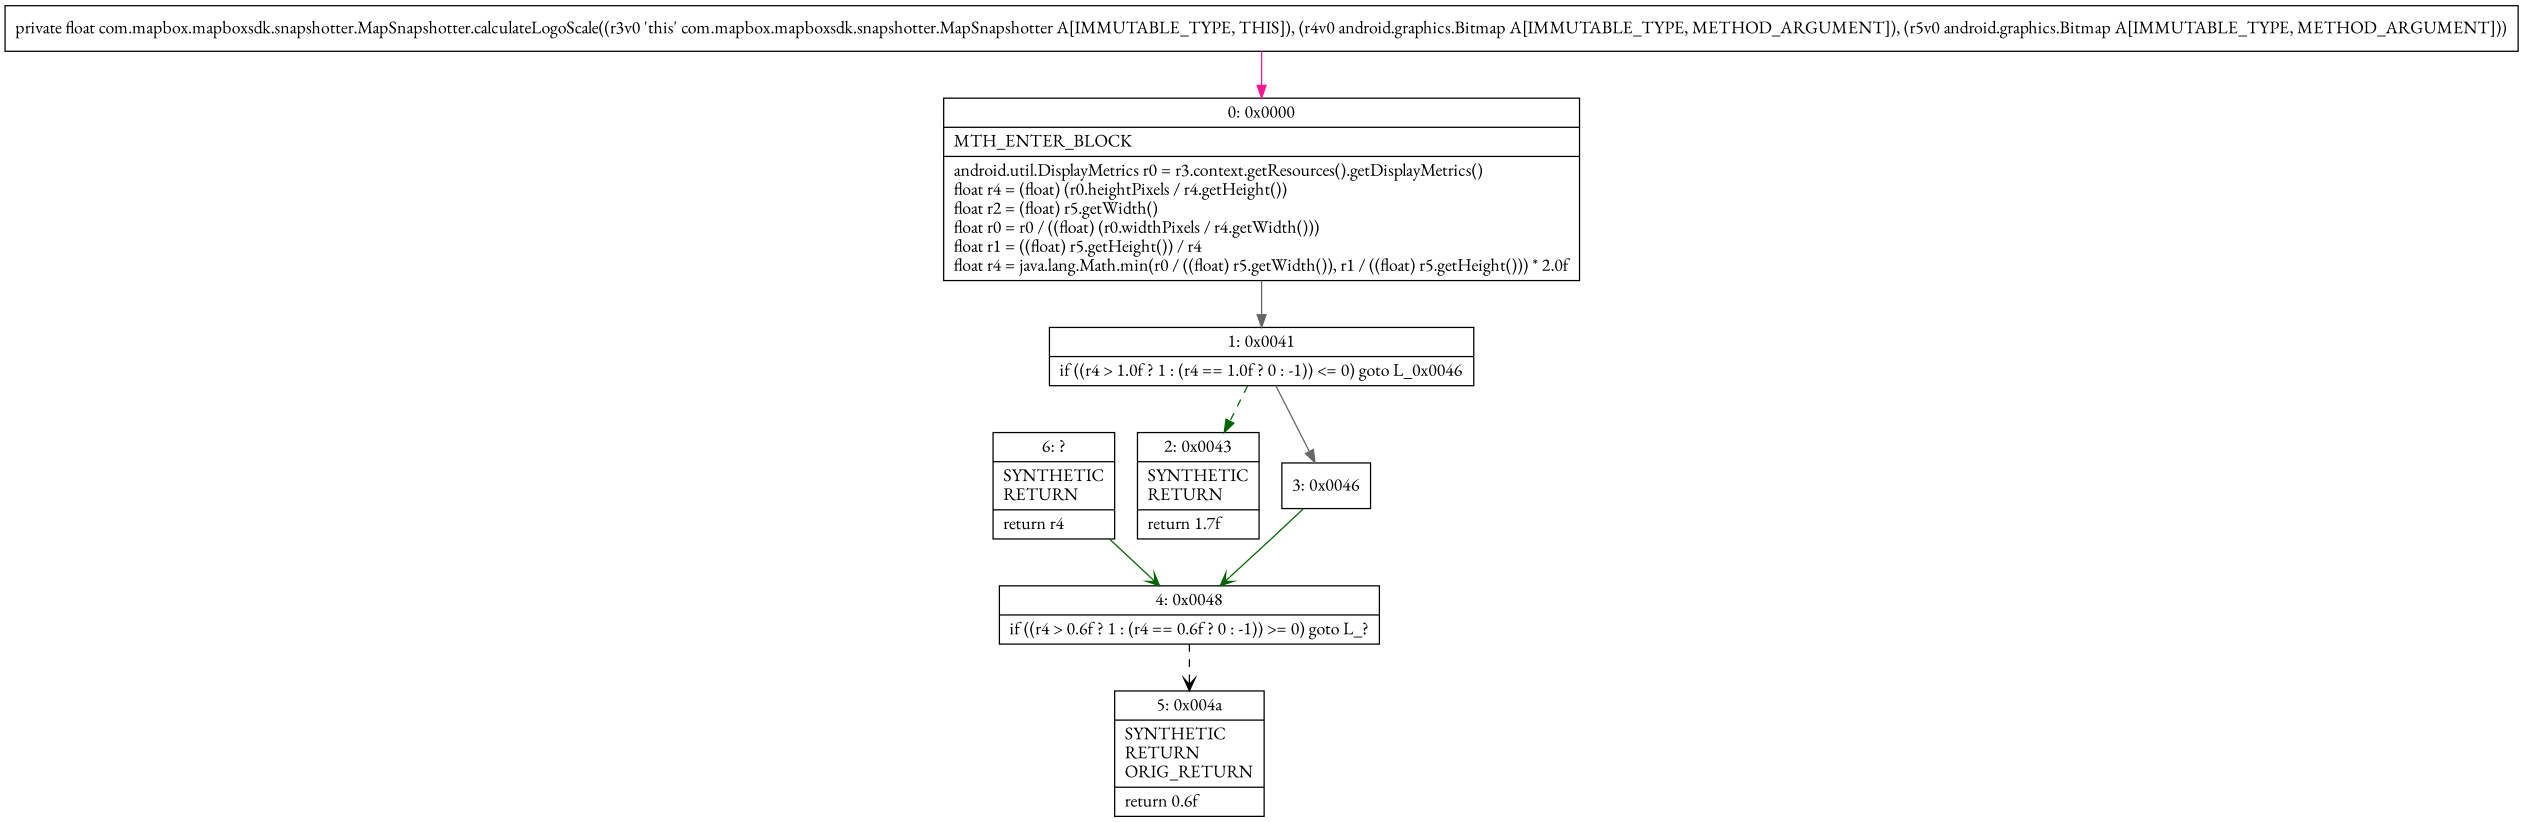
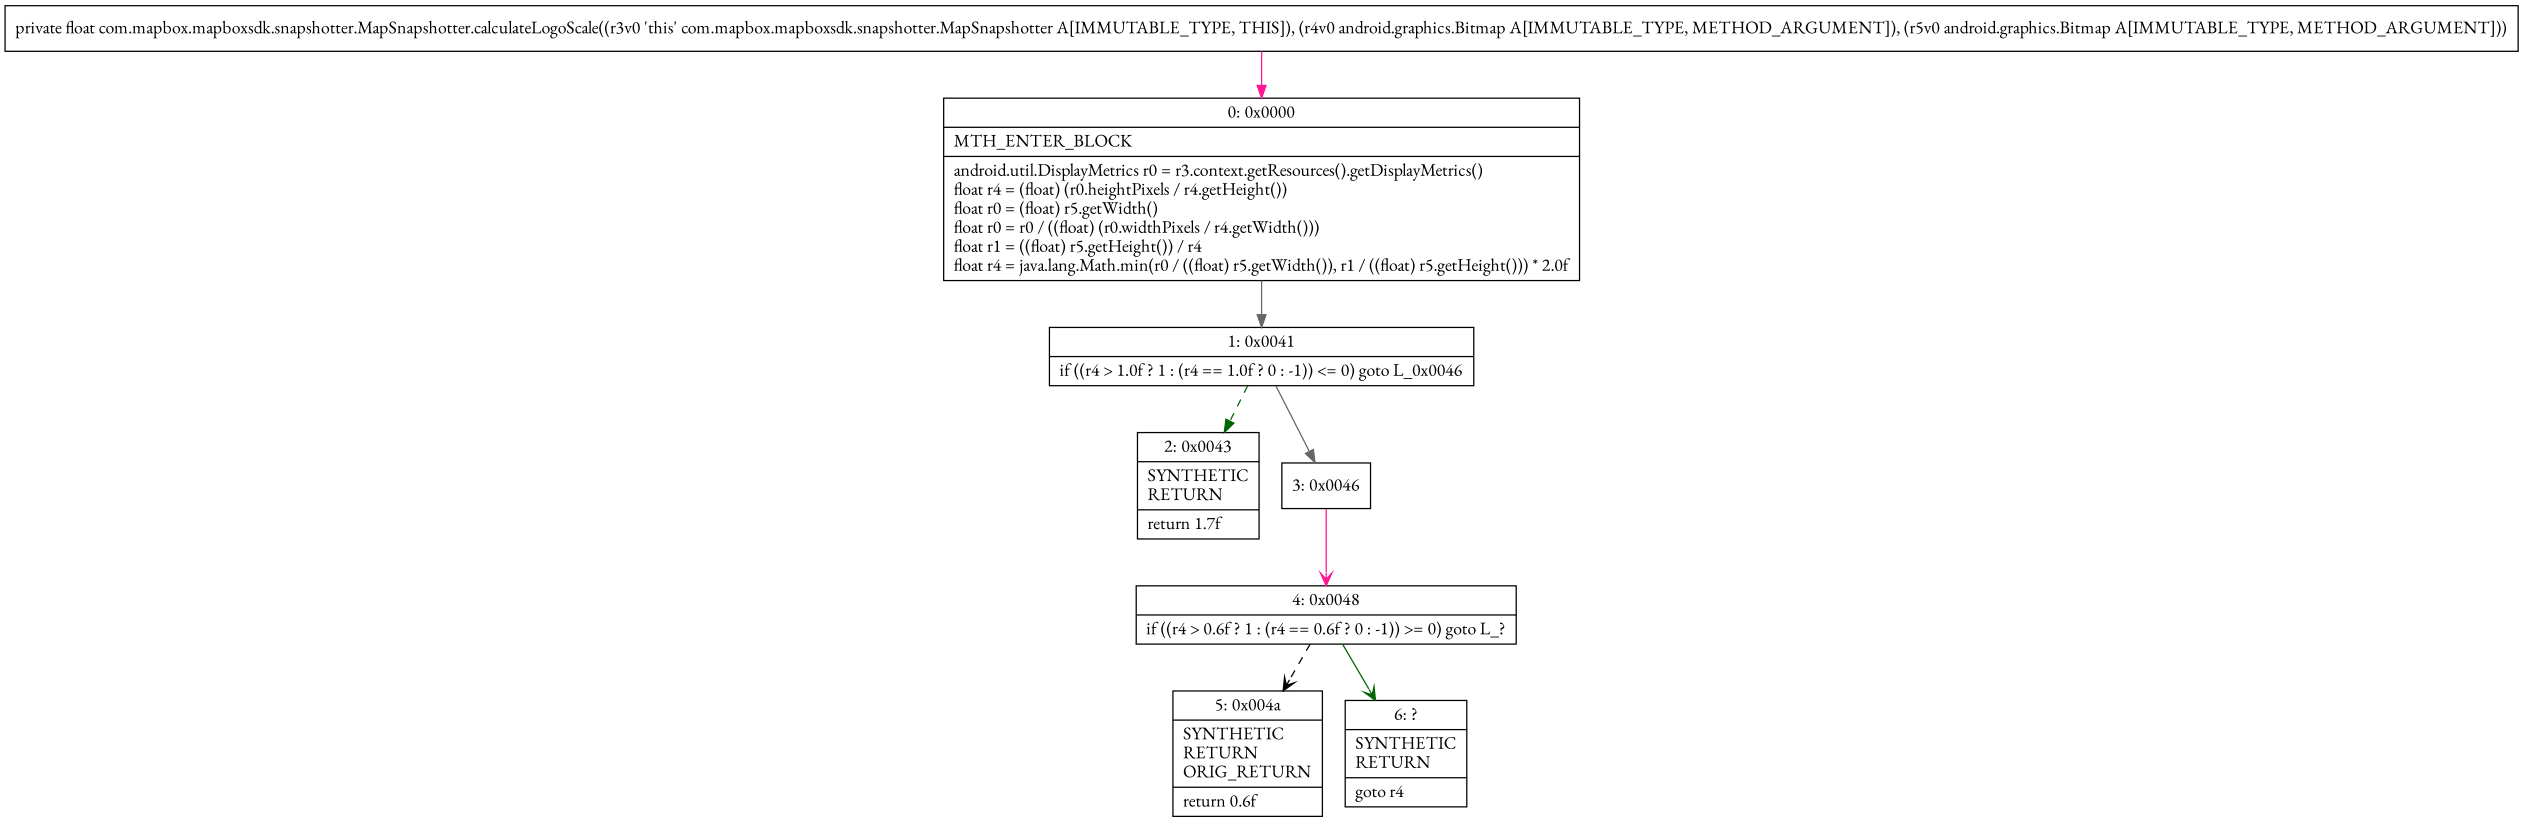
  digraph {
    fontname="EB Garamond"
    node [fontname="EB Garamond" shape=record]
    edge [arrowhead=normal color=gray40 fontname="EB Garamond"]
-   n1 [label="{0\:\ 0x0000|MTH_ENTER_BLOCK\l|android.util.DisplayMetrics r0 = r3.context.getResources().getDisplayMetrics()\lfloat r4 = (float) (r0.heightPixels \/ r4.getHeight())\lfloat r2 = (float) r5.getWidth()\lfloat r0 = r0 \/ ((float) (r0.widthPixels \/ r4.getWidth()))\lfloat r1 = ((float) r5.getHeight()) \/ r4\lfloat r4 = java.lang.Math.min(r0 \/ ((float) r5.getWidth()), r1 \/ ((float) r5.getHeight())) * 2.0f\l}"]
+   n1 [label="{0\:\ 0x0000|MTH_ENTER_BLOCK\l|android.util.DisplayMetrics r0 = r3.context.getResources().getDisplayMetrics()\lfloat r4 = (float) (r0.heightPixels \/ r4.getHeight())\lfloat r0 = (float) r5.getWidth()\lfloat r0 = r0 \/ ((float) (r0.widthPixels \/ r4.getWidth()))\lfloat r1 = ((float) r5.getHeight()) \/ r4\lfloat r4 = java.lang.Math.min(r0 \/ ((float) r5.getWidth()), r1 \/ ((float) r5.getHeight())) * 2.0f\l}"]
    n2 [label="{1\:\ 0x0041|if ((r4 \> 1.0f ? 1 : (r4 == 1.0f ? 0 : \-1)) \<= 0) goto L_0x0046\l}"]
    n3 [label="{2\:\ 0x0043|SYNTHETIC\lRETURN\l|return 1.7f\l}"]
    n4 [label="{3\:\ 0x0046}"]
    n5 [label="{4\:\ 0x0048|if ((r4 \> 0.6f ? 1 : (r4 == 0.6f ? 0 : \-1)) \>= 0) goto L_?\l}"]
    n6 [label="{5\:\ 0x004a|SYNTHETIC\lRETURN\lORIG_RETURN\l|return 0.6f\l}"]
-   n7 [label="{6\:\ ?|SYNTHETIC\lRETURN\l|return r4\l}"]
+   n7 [label="{6\:\ ?|SYNTHETIC\lRETURN\l|goto r4\l}"]
    n8 [label="{private float com.mapbox.mapboxsdk.snapshotter.MapSnapshotter.calculateLogoScale((r3v0 'this' com.mapbox.mapboxsdk.snapshotter.MapSnapshotter A[IMMUTABLE_TYPE, THIS]), (r4v0 android.graphics.Bitmap A[IMMUTABLE_TYPE, METHOD_ARGUMENT]), (r5v0 android.graphics.Bitmap A[IMMUTABLE_TYPE, METHOD_ARGUMENT])) }"]
    n1 -> n2
    n2 -> n3 [color=darkgreen style=dashed]
    n2 -> n4
-   n4 -> n5 [arrowhead=vee color=darkgreen]
+   n4 -> n5 [arrowhead=vee color=deeppink]
    n5 -> n6 [arrowhead=vee color=black style=dashed]
-   n7 -> n5 [arrowhead=vee color=darkgreen]
+   n5 -> n7 [arrowhead=vee color=darkgreen]
    n8 -> n1 [color=deeppink]
  }
